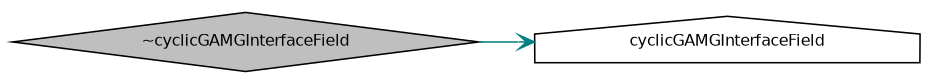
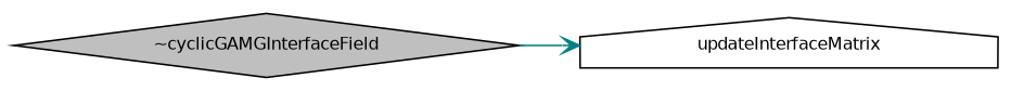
  digraph {
    rankdir=LR
    node [color=black fontname=Helvetica fontsize=10]
    n1 [fillcolor=grey75 fontcolor=black height=0.2 label="~cyclicGAMGInterfaceField" shape=diamond style=filled width=0.4]
-   n2 [height=0.2 label=cyclicGAMGInterfaceField shape=house width=0.4]
+   n2 [height=0.2 label=updateInterfaceMatrix shape=house width=0.4]
    n1 -> n2 [color=teal fontname=Helvetica fontsize=10 labelfontname=Helvetica labelfontsize=10 style=solid arrowhead=vee]
  }
